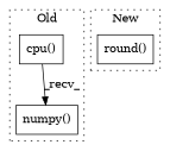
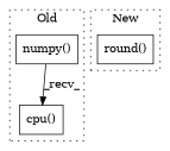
  digraph {
    node [a=75 s=1738 shape=box]
    n1 [l=27 label="numpy()"]
    n2 [l=19 label="cpu()"]
    n3 [l=69 label="round()" s=1484]
    subgraph cluster_1 {
      label=Old
      style=dotted
      n1
      n2
    }
    subgraph cluster_2 {
      label=New
      style=dotted
      n3
    }
-   n2 -> n1 [label=_recv_]
+   n1 -> n2 [label=_recv_]
  }
